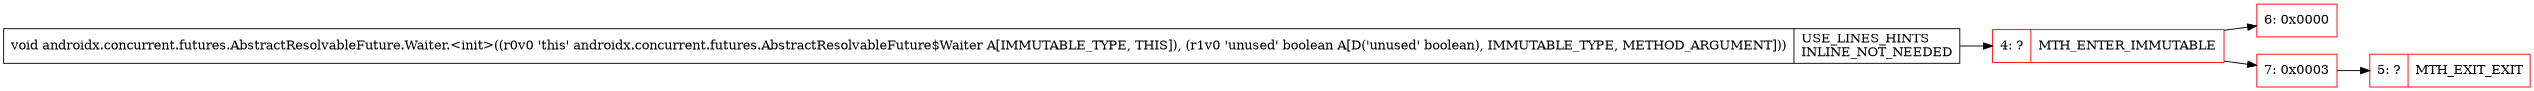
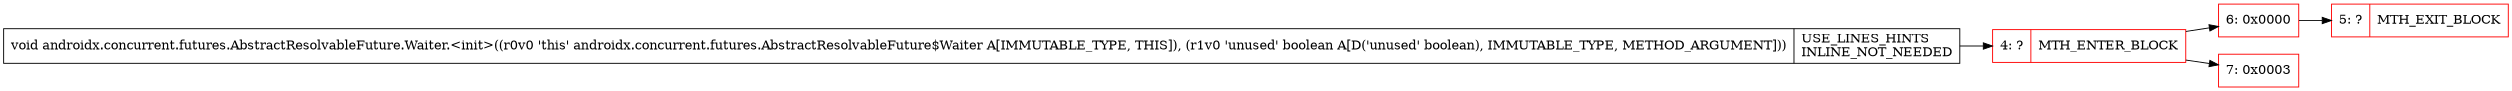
  digraph {
    rankdir=LR
    node [color=red shape=record]
-   n1 [label="{4\:\ ?|MTH_ENTER_IMMUTABLE\l}"]
+   n1 [label="{4\:\ ?|MTH_ENTER_BLOCK\l}"]
    n2 [label="{6\:\ 0x0000}"]
    n3 [label="{7\:\ 0x0003}"]
-   n4 [label="{5\:\ ?|MTH_EXIT_EXIT\l}"]
+   n4 [label="{5\:\ ?|MTH_EXIT_BLOCK\l}"]
    n5 [label="{void androidx.concurrent.futures.AbstractResolvableFuture.Waiter.\<init\>((r0v0 'this' androidx.concurrent.futures.AbstractResolvableFuture$Waiter A[IMMUTABLE_TYPE, THIS]), (r1v0 'unused' boolean A[D('unused' boolean), IMMUTABLE_TYPE, METHOD_ARGUMENT]))  | USE_LINES_HINTS\lINLINE_NOT_NEEDED\l}" color=""]
    subgraph cluster_1 {
      label="R(0)"
    }
    n1 -> n2
    n1 -> n3
-   n3 -> n4
+   n2 -> n4
    n5 -> n1
  }
